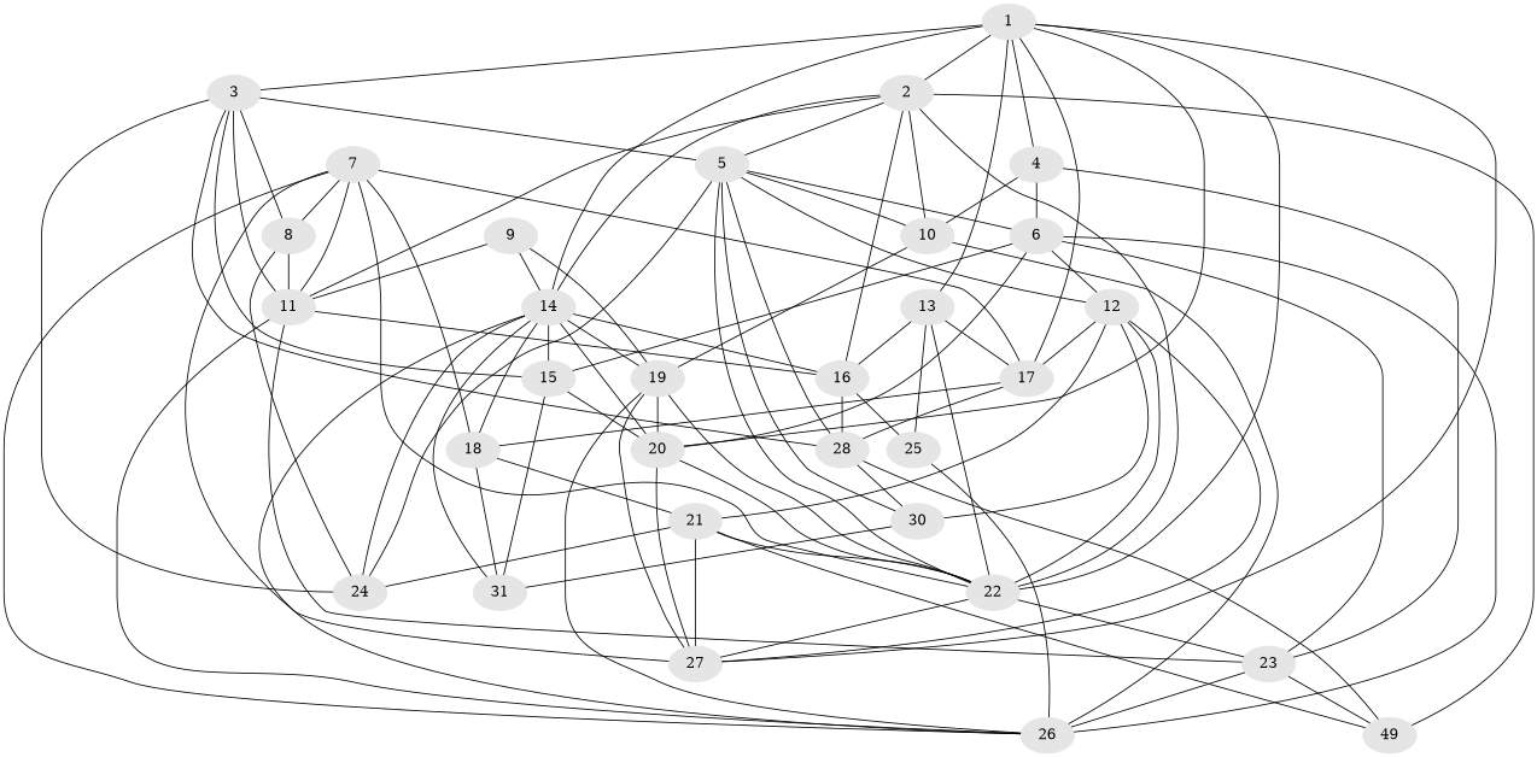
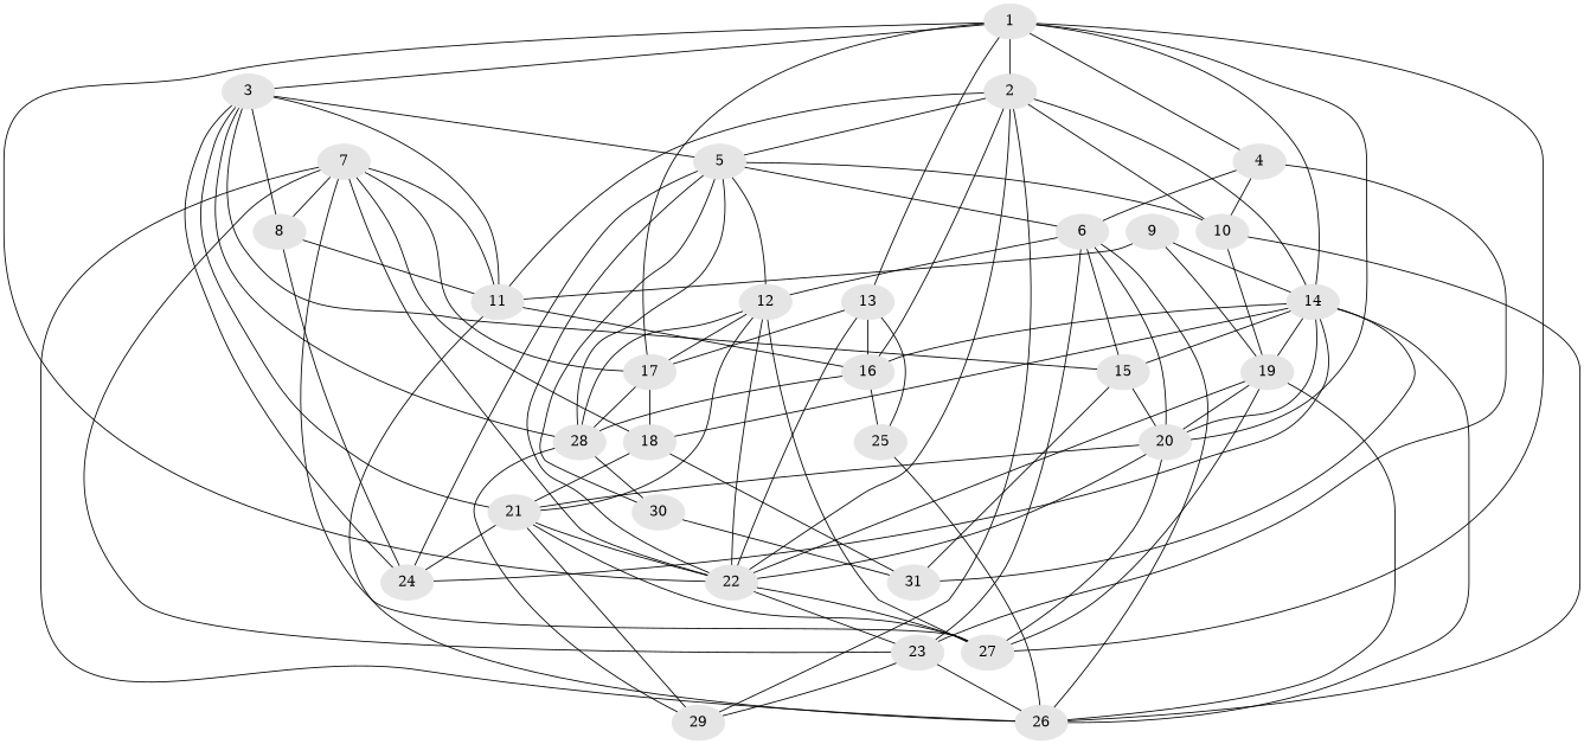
  graph {
    node [color=gray90 style=filled]
    edge [weight=1.0]
    1
    2
    3
    4
    13
    14
    17
    20
    22
    27
    5
    10
    11
    16
-   29 [label=49]
+   29
    8
    15
    21
    24
    28
    6
    23
    25
    26
    18
    19
    31
    12
    30
    7
    9
    1 -- 2 [weight=2.0]
    1 -- 3
    1 -- 4
    1 -- 13
    1 -- 14 [weight=2.0]
    1 -- 17 [weight=2.0]
    1 -- 20
    1 -- 22
    1 -- 27
    2 -- 14
    2 -- 22
    2 -- 5
    2 -- 10 [weight=2.0]
    2 -- 11
    2 -- 16
    2 -- 29
    3 -- 5
    3 -- 11 [weight=2.0]
    3 -- 8
    3 -- 15 [weight=2.0]
+   3 -- 21
    3 -- 24
    3 -- 28
    4 -- 10
    4 -- 6
    4 -- 23
    13 -- 17
    13 -- 22
    13 -- 16 [weight=2.0]
    13 -- 25
    14 -- 20
    14 -- 16
    14 -- 15
    14 -- 24
    14 -- 26
    14 -- 18
    14 -- 19
    14 -- 31
    17 -- 28
    17 -- 18 [weight=2.0]
    20 -- 22
    20 -- 27
+   20 -- 21
    22 -- 27
    22 -- 23
    5 -- 22
    5 -- 10
    5 -- 24 [weight=2.0]
    5 -- 28
    5 -- 6
    5 -- 12
    5 -- 30 [weight=2.0]
    10 -- 26
    10 -- 19 [weight=2.0]
    11 -- 16
    11 -- 26
    16 -- 28 [weight=2.0]
    16 -- 25 [weight=4.0]
    8 -- 11 [weight=2.0]
    8 -- 24
    15 -- 20
    15 -- 31
    21 -- 22 [weight=2.0]
    21 -- 27 [weight=2.0]
    21 -- 29
    21 -- 24
    28 -- 29
    28 -- 30
    6 -- 20
    6 -- 15
    6 -- 23 [weight=2.0]
    6 -- 26
    6 -- 12 [weight=2.0]
    23 -- 29
    23 -- 26
    25 -- 26 [weight=3.0]
    18 -- 21
    18 -- 31
    19 -- 20
    19 -- 22
    19 -- 27
    19 -- 26
    12 -- 17
    12 -- 22
    12 -- 27
    12 -- 21
-   12 -- 30
+   12 -- 28
    30 -- 31
    7 -- 17
    7 -- 22
    7 -- 27
    7 -- 11
    7 -- 8 [weight=2.0]
-   11 -- 23 [weight=2.0]
+   7 -- 23 [weight=2.0]
    7 -- 26
    7 -- 18 [weight=3.0]
    9 -- 14
    9 -- 11 [weight=2.0]
    9 -- 19
  }
